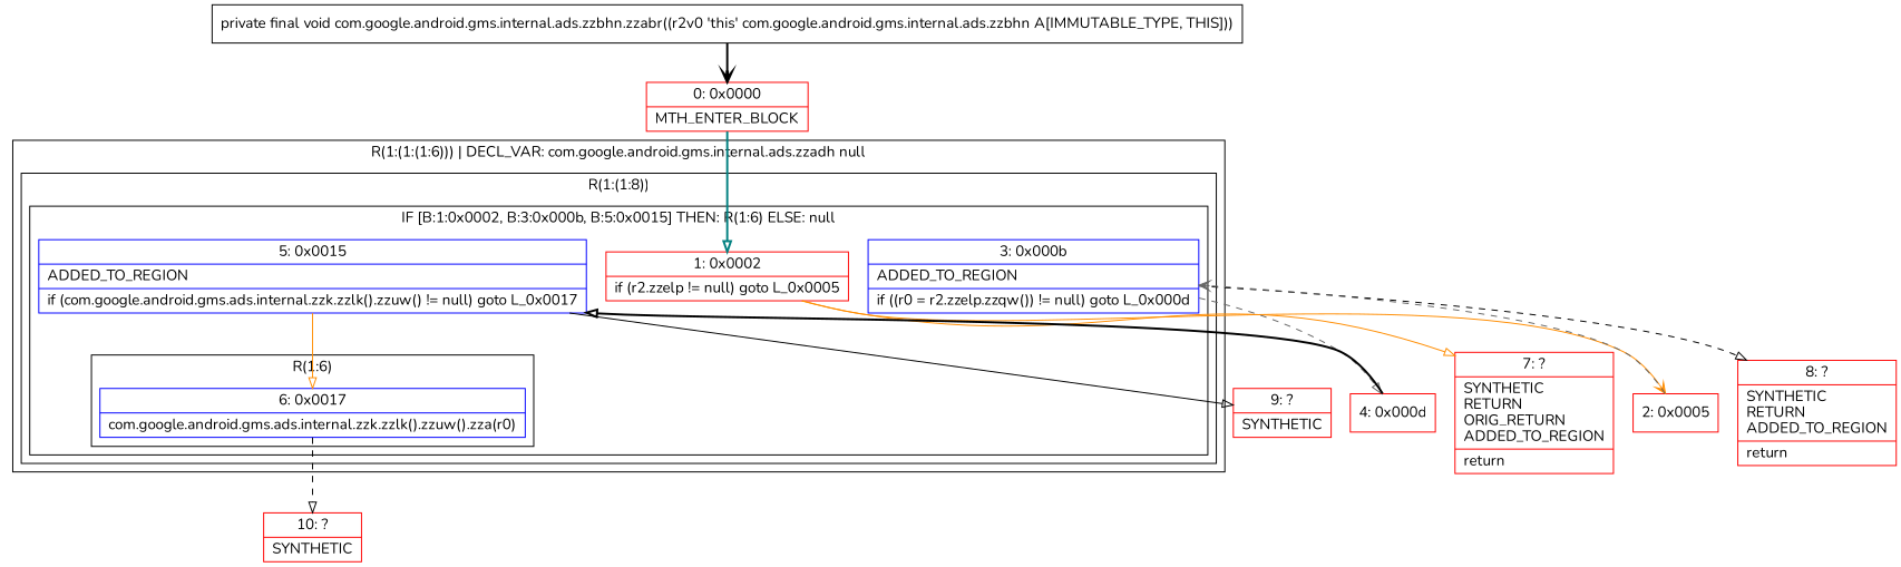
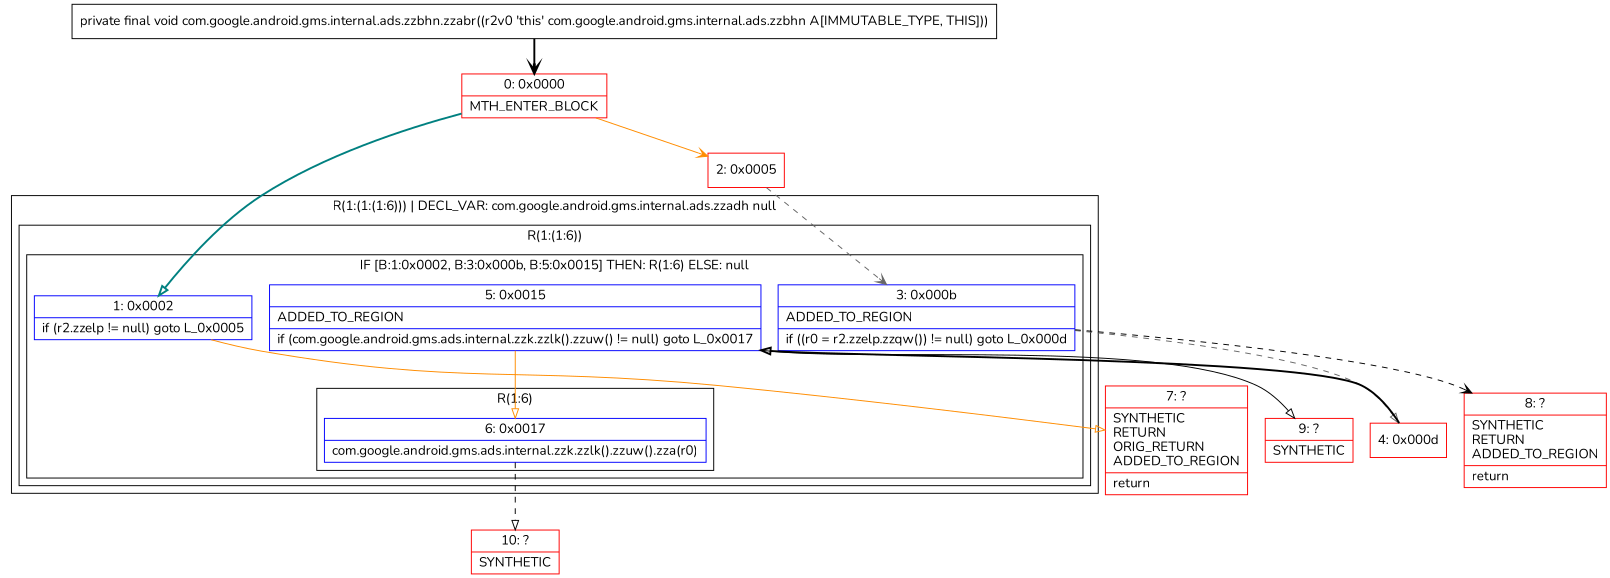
  digraph {
    fontname=Nunito
    node [color=red fontname=Nunito shape=record]
    edge [arrowhead=onormal color=black fontname=Nunito style=dashed]
    n1 [color=blue label="{6\:\ 0x0017|com.google.android.gms.ads.internal.zzk.zzlk().zzuw().zza(r0)\l}"]
-   n2 [label="{1\:\ 0x0002|if (r2.zzelp != null) goto L_0x0005\l}"]
+   n2 [color=blue label="{1\:\ 0x0002|if (r2.zzelp != null) goto L_0x0005\l}"]
    n3 [color=blue label="{3\:\ 0x000b|ADDED_TO_REGION\l|if ((r0 = r2.zzelp.zzqw()) != null) goto L_0x000d\l}"]
    n4 [color=blue label="{5\:\ 0x0015|ADDED_TO_REGION\l|if (com.google.android.gms.ads.internal.zzk.zzlk().zzuw() != null) goto L_0x0017\l}"]
    n5 [label="{10\:\ ?|SYNTHETIC\l}"]
    n6 [label="{2\:\ 0x0005}"]
    n7 [label="{7\:\ ?|SYNTHETIC\lRETURN\lORIG_RETURN\lADDED_TO_REGION\l|return\l}"]
    n8 [label="{4\:\ 0x000d}"]
    n9 [label="{8\:\ ?|SYNTHETIC\lRETURN\lADDED_TO_REGION\l|return\l}"]
    n10 [label="{9\:\ ?|SYNTHETIC\l}"]
    n11 [label="{0\:\ 0x0000|MTH_ENTER_BLOCK\l}"]
    n12 [label="{private final void com.google.android.gms.internal.ads.zzbhn.zzabr((r2v0 'this' com.google.android.gms.internal.ads.zzbhn A[IMMUTABLE_TYPE, THIS])) }" color=""]
    subgraph cluster_1 {
      label="R(1:(1:(1:6))) | DECL_VAR: com.google.android.gms.internal.ads.zzadh null\l"
      subgraph cluster_2 {
-       label="R(1:(1:8))"
+       label="R(1:(1:6))"
        subgraph cluster_3 {
          label="IF [B:1:0x0002, B:3:0x000b, B:5:0x0015] THEN: R(1:6) ELSE: null"
          n2
          n3
          n4
          subgraph cluster_4 {
            label="R(1:6)"
            n1
          }
        }
      }
    }
    n1 -> n5
-   n2 -> n6 [arrowhead=vee color=darkorange style=solid]
+   n11 -> n6 [arrowhead=vee color=darkorange style=solid]
    n2 -> n7 [color=darkorange style=solid]
    n3 -> n8 [color=gray40]
-   n3 -> n9
+   n3 -> n9 [arrowhead=vee]
    n4 -> n1 [color=darkorange style=solid]
    n4 -> n10 [style=solid]
    n6 -> n3 [arrowhead=vee color=gray40]
    n8 -> n4 [style=bold]
    n11 -> n2 [color=teal style=bold]
    n12 -> n11 [arrowhead=vee style=bold]
  }
